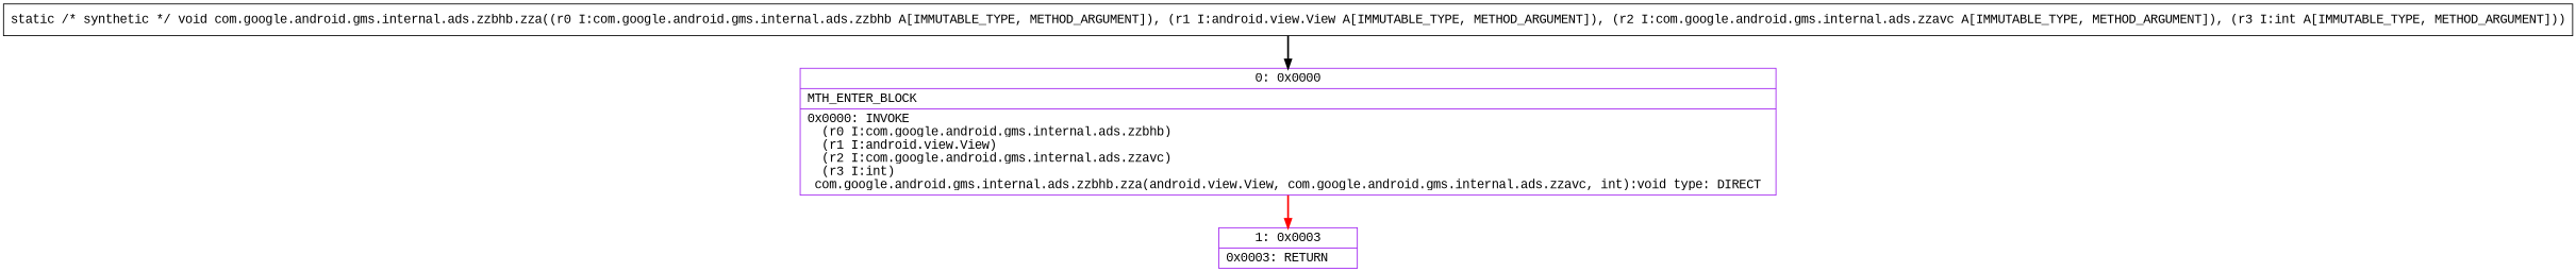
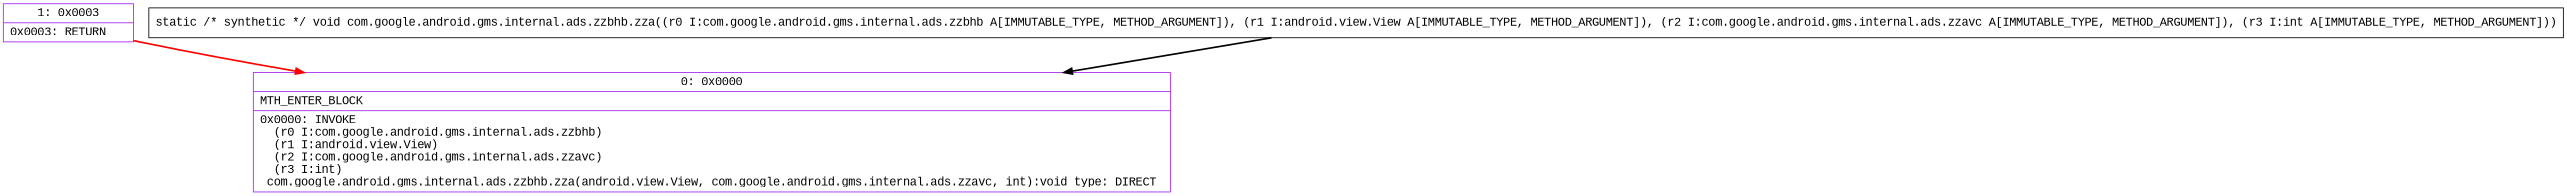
  digraph {
    fontname="Liberation Mono"
    node [shape=record color=purple fontname="Liberation Mono"]
    edge [style=bold fontname="Liberation Mono"]
    n1 [label="{0\:\ 0x0000|MTH_ENTER_BLOCK\l|0x0000: INVOKE  \l  (r0 I:com.google.android.gms.internal.ads.zzbhb)\l  (r1 I:android.view.View)\l  (r2 I:com.google.android.gms.internal.ads.zzavc)\l  (r3 I:int)\l com.google.android.gms.internal.ads.zzbhb.zza(android.view.View, com.google.android.gms.internal.ads.zzavc, int):void type: DIRECT \l}"]
    n2 [label="{1\:\ 0x0003|0x0003: RETURN   \l}"]
    n3 [label="{static \/* synthetic *\/ void com.google.android.gms.internal.ads.zzbhb.zza((r0 I:com.google.android.gms.internal.ads.zzbhb A[IMMUTABLE_TYPE, METHOD_ARGUMENT]), (r1 I:android.view.View A[IMMUTABLE_TYPE, METHOD_ARGUMENT]), (r2 I:com.google.android.gms.internal.ads.zzavc A[IMMUTABLE_TYPE, METHOD_ARGUMENT]), (r3 I:int A[IMMUTABLE_TYPE, METHOD_ARGUMENT])) }" color=black]
-   n1 -> n2 [color=red]
+   n2 -> n1 [color=red]
    n3 -> n1 [color=black]
  }
